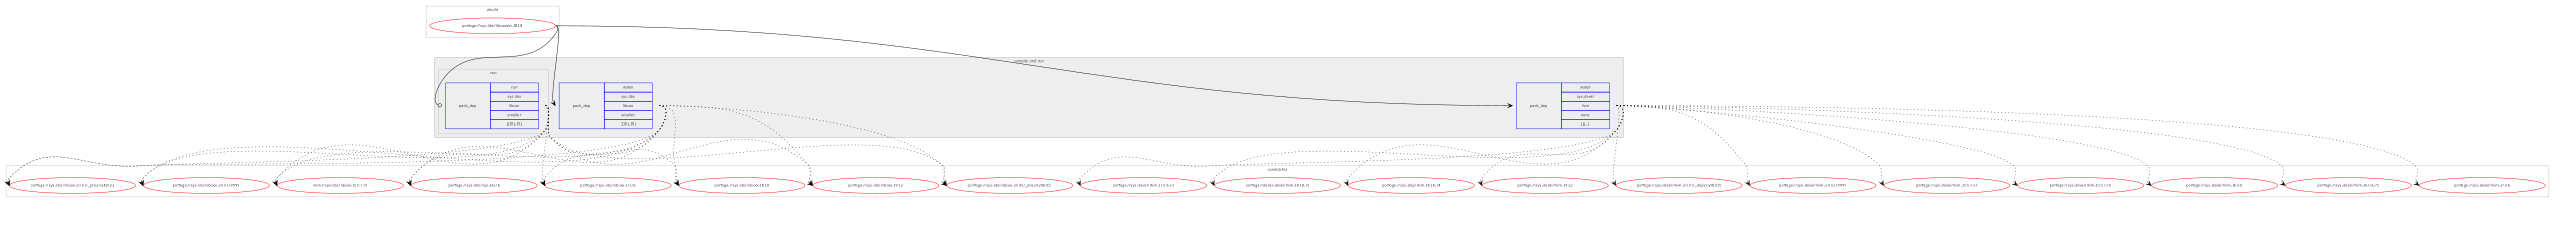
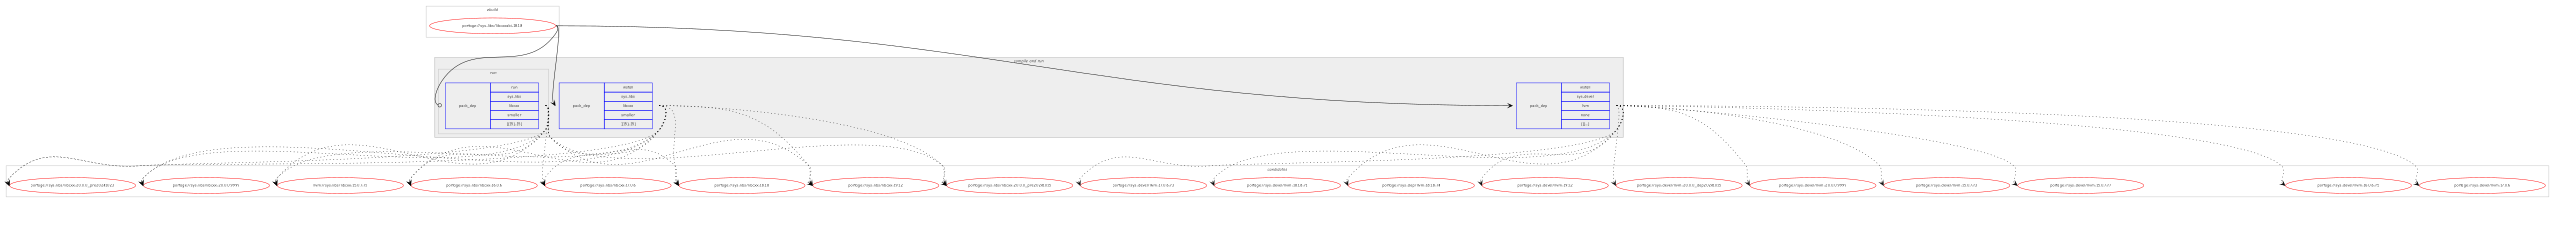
  digraph {
    compound=true
    concentrate=true
    fontname="Comic Neue"
    fontsize=10
    newrank=true
    rankdir=TB
    ranksep=1.5
    node [color=red fontname="Comic Neue" fontsize=10]
    edge [arrowhead=vee fontname="Comic Neue" headport=w style=dotted tailport=e weight=100]
    n1 [label="portage://sys-libs/libcxxabi-18.1.8" width=4]
    n2 [color=blue label=<<TABLE BORDER="0" CELLBORDER="1" CELLSPACING="0" CELLPADDING="4" WIDTH="220"><TR><TD ROWSPAN="6" CELLPADDING="30">pack_dep</TD></TR><TR><TD WIDTH="110">install</TD></TR><TR><TD>sys-devel</TD></TR><TR><TD>llvm</TD></TR><TR><TD>none</TD></TR><TR><TD>[[],,,,]</TD></TR></TABLE>> shape=none]
    n3 [color=blue label=<<TABLE BORDER="0" CELLBORDER="1" CELLSPACING="0" CELLPADDING="4" WIDTH="220"><TR><TD ROWSPAN="6" CELLPADDING="30">pack_dep</TD></TR><TR><TD WIDTH="110">install</TD></TR><TR><TD>sys-libs</TD></TR><TR><TD>libcxx</TD></TR><TR><TD>smaller</TD></TR><TR><TD>[[15],,,15]</TD></TR></TABLE>> shape=none]
    n4 [color=blue label=<<TABLE BORDER="0" CELLBORDER="1" CELLSPACING="0" CELLPADDING="4" WIDTH="220"><TR><TD ROWSPAN="6" CELLPADDING="30">pack_dep</TD></TR><TR><TD WIDTH="110">run</TD></TR><TR><TD>sys-libs</TD></TR><TR><TD>libcxx</TD></TR><TR><TD>smaller</TD></TR><TR><TD>[[15],,,15]</TD></TR></TABLE>> shape=none]
    n5 [label="portage://sys-devel/llvm-20.0.0.9999" width=4]
    n6 [label="portage://sys-devel/llvm-20.0.0_dep20241015" width=4]
    n7 [label="portage://sys-devel/llvm-19.1.2" width=4]
    n8 [label="portage://sys-dep/llvm-18.1.8-r4" width=4]
-   n9 [label="portage://devel-devel/llvm-18.1.8-r1" width=4]
+   n9 [label="portage://sys-devel/llvm-18.1.8-r1" width=4]
    n10 [label="portage://sys-devel/llvm-17.0.6-r3" width=4]
    n11 [label="portage://sys-devel/llvm-17.0.6" width=4]
    n12 [label="portage://sys-devel/llvm-16.0.6-r5" width=4]
-   n13 [label="portage://sys-devel/llvm-16.0.6" width=4]
-   n14 [label="portage://sys-devel/llvm-15.0.7-r0" width=4]
+   n14 [label="portage://sys-devel/llvm-15.0.7-r7" width=4]
    n15 [label="portage://sys-devel/llvm-15.0.7-r3" width=4]
    n16 [label="portage://sys-libs/libcxx-20.0.0.9999" width=4]
    n17 [label="portage://sys-libs/libcxx-20.0.0_pre20241023" width=4]
-   n18 [label="portage://sys-libs/libcxx-20.8.0_pre20241015" width=4]
+   n18 [label="portage://sys-libs/libcxx-20.0.0_pre20241015" width=4]
    n19 [label="portage://sys-libs/libcxx-19.1.2" width=4]
    n20 [label="portage://sys-libs/libcxx-18.1.8" width=4]
    n21 [label="portage://sys-libs/libcxx-17.0.6" width=4]
-   n22 [label="portage://sys-libs/sys-16.0.6" width=4]
+   n22 [label="portage://sys-libs/libcxx-16.0.6" width=4]
    n23 [label="llvm://sys-libs/libcxx-15.0.7-r1" width=4]
    subgraph cluster_1 {
      color=gray
      label=<<i>ebuild</i>>
      n1
    }
    subgraph cluster_2 {
      color=gray
      label=<<i>dependencies</i>>
      subgraph cluster_3 {
        color=gray
        fillcolor="#eeeeee"
        label=<<i>compile</i>>
        style=filled
        subgraph sub_4 {
          color=gray
          fillcolor="#eeeeee"
          label=<<i>compile</i>>
          style=filled
          n2
        }
        subgraph sub_5 {
          color=gray
          fillcolor="#eeeeee"
          label=<<i>compile</i>>
          style=filled
          n3
        }
      }
      subgraph cluster_6 {
        color=gray
        fillcolor="#eeeeee"
        label=<<i>compile and run</i>>
        style=filled
      }
      subgraph cluster_7 {
        color=gray
        fillcolor="#eeeeee"
        label=<<i>run</i>>
        style=filled
        subgraph sub_8 {
          color=gray
          fillcolor="#eeeeee"
          label=<<i>run</i>>
          style=filled
          n4
        }
      }
    }
    subgraph cluster_9 {
      color=gray
      label=<<i>candidates</i>>
      rank=same
      subgraph sub_10 {
        color=black
        label=<<i>candidates</i>>
        nodesep=1
        rank=same
        n5
        n6
        n7
        n8
        n9
        n10
        n11
        n12
-       n13
        n14
        n15
      }
      subgraph sub_11 {
        color=black
        label=<<i>candidates</i>>
        nodesep=1
        rank=same
        n16
        n17
        n18
        n19
        n20
        n21
        n22
        n23
      }
      subgraph sub_12 {
        color=black
        label=<<i>candidates</i>>
        nodesep=1
        rank=same
        n16
        n17
        n18
        n19
        n20
        n21
        n22
        n23
      }
    }
    n1 -> n2 [style=solid weight=20]
    n1 -> n3 [style=solid weight=20]
    n1 -> n4 [arrowhead=odot style=solid weight=20]
    n2 -> n5
    n2 -> n6
    n2 -> n7
    n2 -> n8
    n2 -> n9
    n2 -> n10
    n2 -> n11
    n2 -> n12
-   n2 -> n13
    n2 -> n14
    n2 -> n15
    n3 -> n16
    n3 -> n17
    n3 -> n18
    n3 -> n19
    n3 -> n20
    n3 -> n21
    n3 -> n22
    n3 -> n23
    n4 -> n16
    n4 -> n17
    n4 -> n18
    n4 -> n19
    n4 -> n20
    n4 -> n21
    n4 -> n22
    n4 -> n23
  }
